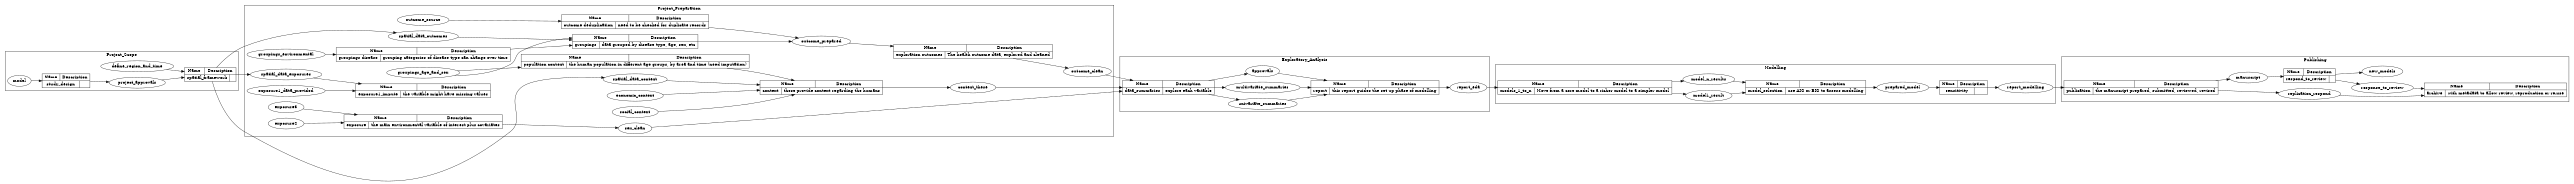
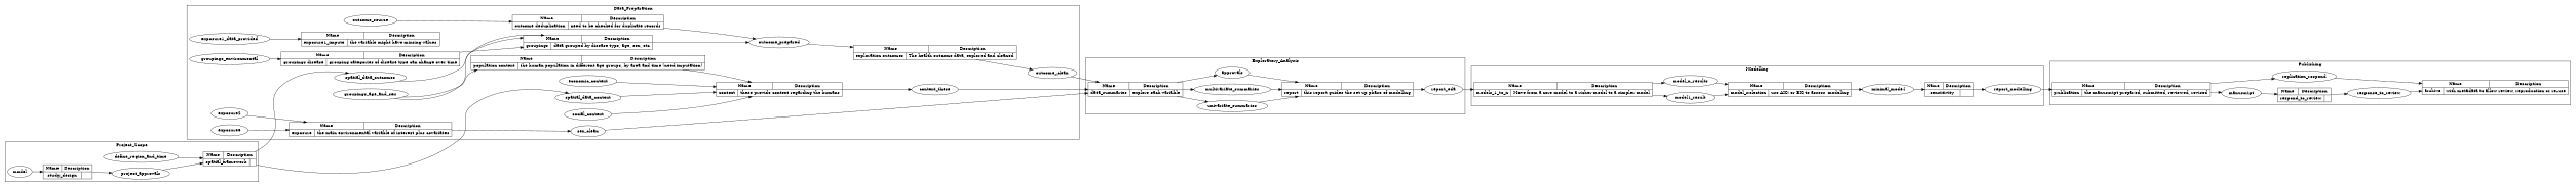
  digraph {
    rankdir=LR
    n1 [label="{{ { Name | Description } | { spatial_framework |  } }}" shape=record]
    project_approvals
    define_region_and_time
    n4 [label="{{ { Name | Description } | { study_design |  } }}" shape=record]
    n5 [label=model]
    spatial_data_outcomes
-   spatial_data_exposures
    spatial_data_context
    n9 [label="{{ { Name | Description } | { outcome deduplication | need to be checked for duplicate records } }}" shape=record]
    outcome_source
    outcome_prepared
    n12 [label="{{ { Name | Description } | { exploration outcomes | The health outcome data, explored and cleaned } }}" shape=record]
    n13 [label="{{ { Name | Description } | { groupings disease | grouping categories of disease type can change over time } }}" shape=record]
    n14 [label=groupings_environmental]
    n15 [label="{{ { Name | Description } | { groupings | data grouped by disease type, age, sex, etc } }}" shape=record]
    groupings_age_and_sex
    n17 [label="{{ { Name | Description } | { population context | the human population in different age groups, by area and time (need imputation) } }}" shape=record]
    outcome_clean
    n19 [label="{{ { Name | Description } | { exposure1_impute | the  variable might have missing values } }}" shape=record]
    exposure1_data_provided
    n21 [label="{{ { Name | Description } | { exposure | the main environmental variable of interest plus covariates } }}" shape=record]
    n22 [label=sex_clean]
    exposure3
    exposure2
    n25 [label="{{ { Name | Description } | { context | these provide context regarding the humans } }}" shape=record]
    social_context
    n27 [label=context_these]
    economic_context
    n29 [label="{{ { Name | Description } | { data_summaries | explore each variable } }}" shape=record]
    univariate_summaries
    multivariate_summaries
    n32 [label=approvals]
    n33 [label="{{ { Name | Description } | { report | this report guides the set up phase of modelling } }}" shape=record]
    report_eda
    n35 [label="{{ { Name | Description } | { models_1_to_n | Move from a  core model to a richer model to a simpler model } }}" shape=record]
    model1_result
    model_n_results
    n38 [label="{{ { Name | Description } | { model_selection | use AIC or BIC to assess modelling } }}" shape=record]
-   minimal_model [label=prepared_model]
+   minimal_model
    n40 [label="{{ { Name | Description } | { sensitivity |  } }}" shape=record]
    report_modelling
    n42 [label="{{ { Name | Description } | { publication | the manuscript prepared, submitted, reviewed, revised } }}" shape=record]
    manuscript
    n44 [label=replication_respond]
    n45 [label="{{ { Name | Description } | { respond_to_review |  } }}" shape=record]
    n46 [label="{{ { Name | Description } | { archive | with metadata to allow review, reproduction or re-use } }}" shape=record]
-   new_models
    response_to_review
    subgraph cluster_1 {
      label=Project_Scope
      n1
      project_approvals
      define_region_and_time
      n4
      n5
    }
    subgraph cluster_2 {
-     label=Project_Preparation
+     label=Data_Preparation
      spatial_data_outcomes
-     spatial_data_exposures
      spatial_data_context
      n9
      outcome_source
      outcome_prepared
      n12
      n13
      n14
      n15
      groupings_age_and_sex
      n17
      outcome_clean
      n19
      exposure1_data_provided
      n21
      n22
      exposure3
      exposure2
      n25
      social_context
      n27
      economic_context
    }
    subgraph cluster_3 {
      label=Exploratory_Analysis
      n29
      univariate_summaries
      multivariate_summaries
      n32
      n33
      report_eda
    }
    subgraph cluster_4 {
      label=Modelling
      n35
      model1_result
      model_n_results
      n38
      minimal_model
      n40
      report_modelling
    }
    subgraph cluster_5 {
      label=Publishing
      n42
      manuscript
      n44
      n45
      n46
-     new_models
      response_to_review
    }
    n1 -> spatial_data_outcomes
-   n1 -> spatial_data_exposures
    n1 -> spatial_data_context
    project_approvals -> n1
    define_region_and_time -> n1
    n4 -> project_approvals
    n5 -> n4
    spatial_data_outcomes -> n15
-   spatial_data_exposures -> n19
    spatial_data_context -> n25
    n9 -> outcome_prepared
    outcome_source -> n9
    outcome_prepared -> n12
    n12 -> outcome_clean
    n13 -> n15
    n14 -> n13
    n15 -> outcome_prepared
    groupings_age_and_sex -> n15
    groupings_age_and_sex -> n17
    n17 -> n25
    outcome_clean -> n29
    exposure1_data_provided -> n19
    n21 -> n22
    n22 -> n29
    exposure3 -> n21
    exposure2 -> n21
    n25 -> n27
    social_context -> n25
    n27 -> n29
    economic_context -> n25
    n29 -> univariate_summaries
    n29 -> multivariate_summaries
    n29 -> n32
    univariate_summaries -> n33
    multivariate_summaries -> n33
    n32 -> n33
    n33 -> report_eda
    report_eda -> n35
    n35 -> model1_result
    n35 -> model_n_results
    model1_result -> n38
    model_n_results -> n38
    n38 -> minimal_model
    minimal_model -> n40
    n40 -> report_modelling
    report_modelling -> n42
    n42 -> manuscript
    n42 -> n44
    manuscript -> n45
    n44 -> n46
-   n45 -> new_models
    n45 -> response_to_review
    response_to_review -> n46
  }
